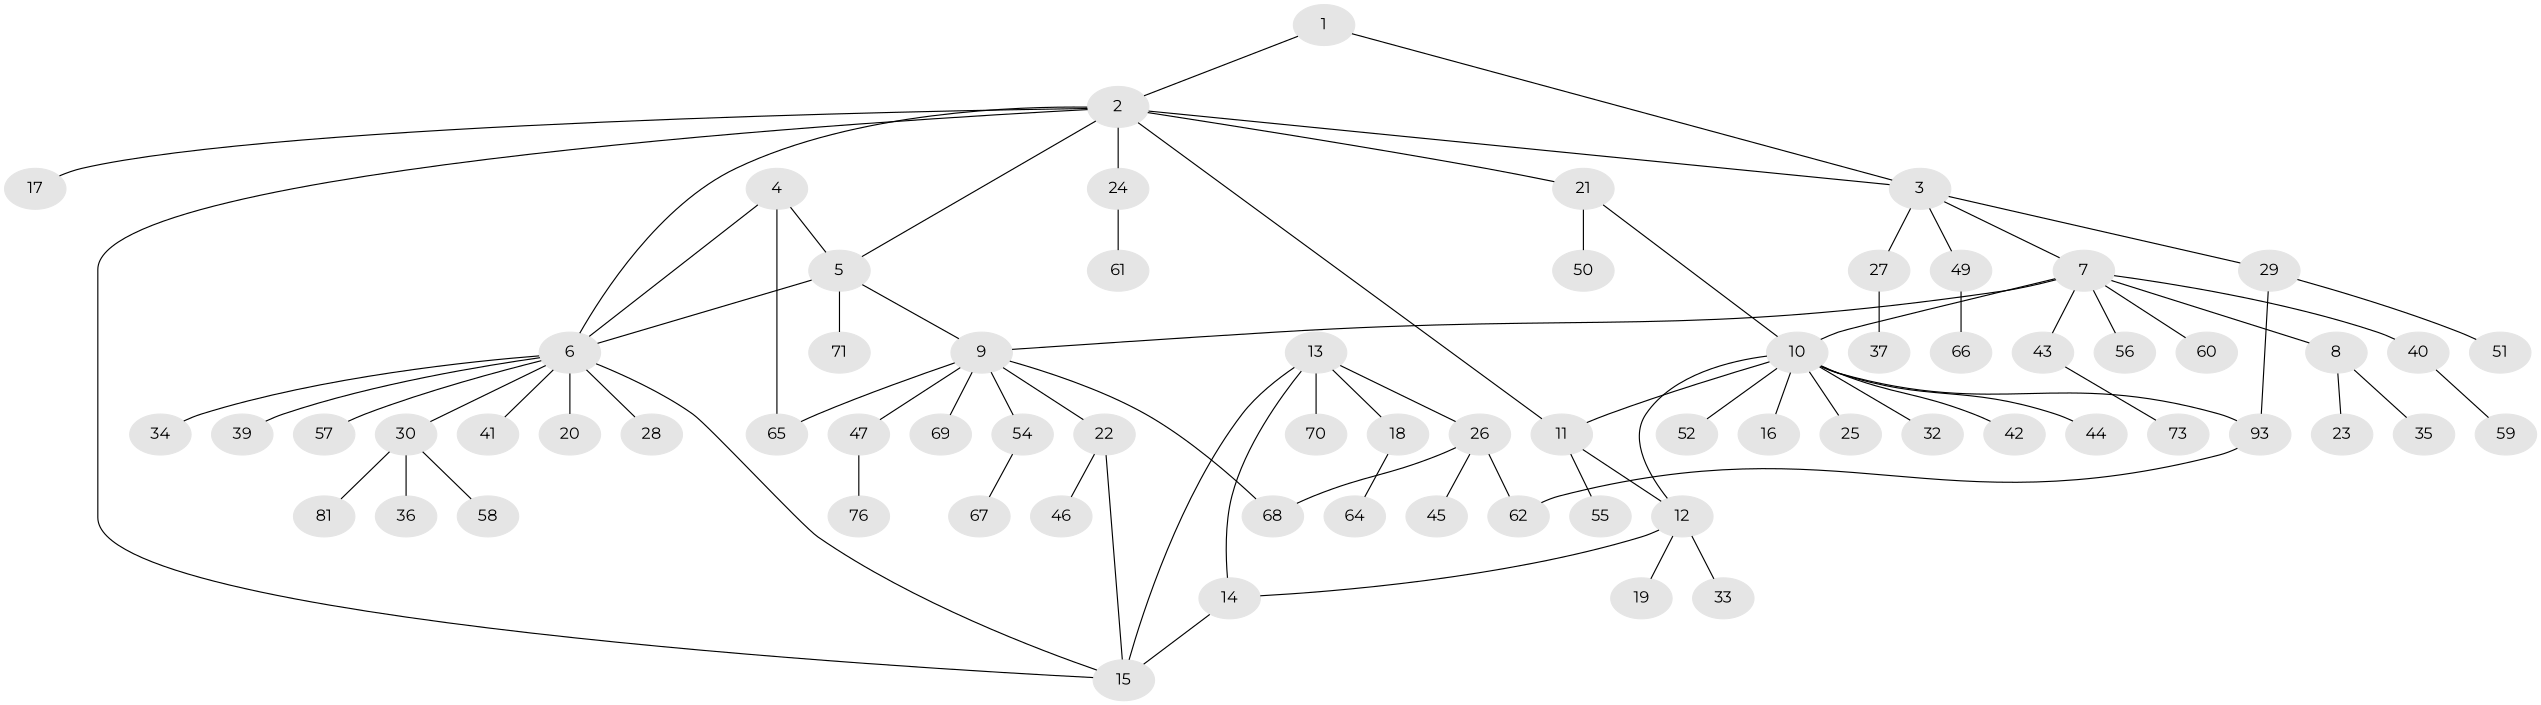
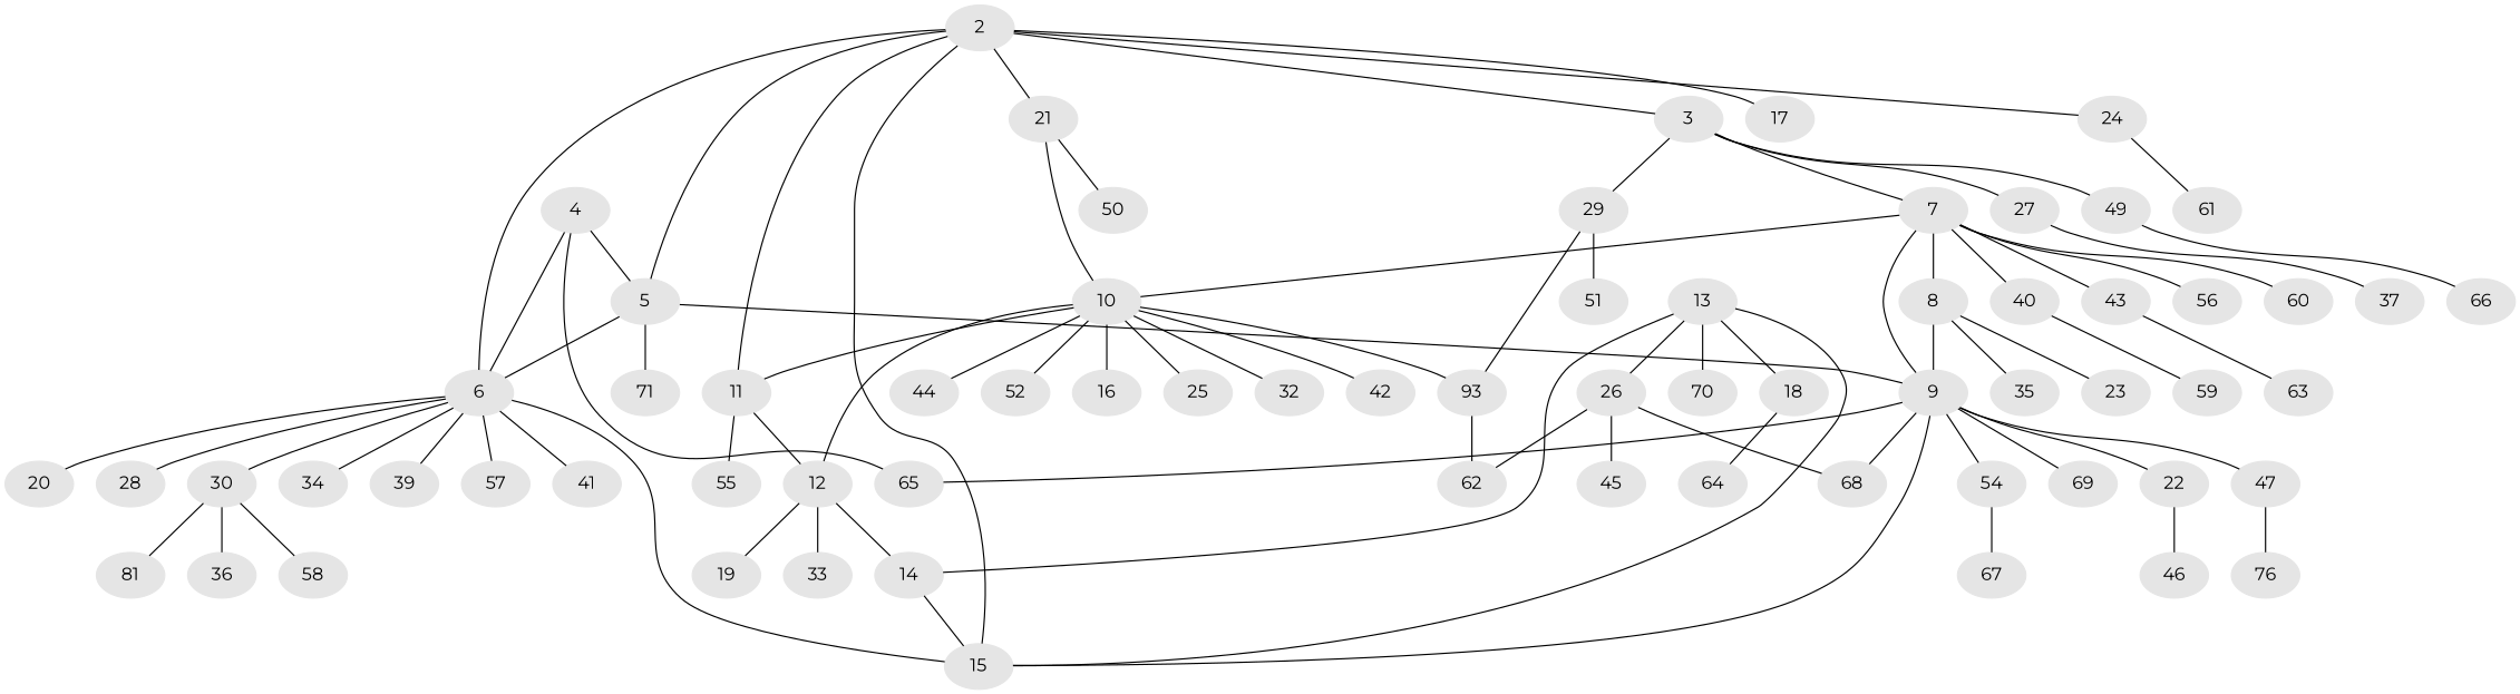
  graph {
    fontname=Montserrat
    node [color=gray90 fontname=Montserrat style=filled]
    edge [fontname=Montserrat]
-   1
    2
    3
    5
    11
    15
    17
    21
    24
    6
    7
    27
    29
    49
    9
    71
    12
    55
    10
    50
    61
    8
    40
    43
    56
    60
    37
    n28 [label=93]
    51
    66
    4
    65
    41
    20
    28
    30
    34
    39
    57
    16
    25
    32
    42
    44
    52
    22
    47
    54
    68
    69
    n51 [label=81]
    36
    58
    23
    35
    59
-   63 [label=73]
+   63
    46
    n59 [label=76]
    67
    14
    19
    33
    62
    13
    18
    26
    70
    64
    45
-   1 -- 2
-   1 -- 3
    2 -- 3
    2 -- 5
    2 -- 11
    2 -- 15
    2 -- 17
    2 -- 21
    2 -- 24
    2 -- 6
    3 -- 7
    3 -- 27
    3 -- 29
    3 -- 49
    5 -- 6
    5 -- 9
    5 -- 71
    11 -- 12
    11 -- 55
    21 -- 10
    21 -- 50
    24 -- 61
    6 -- 15
    6 -- 41
    6 -- 20
    6 -- 28
    6 -- 30
    6 -- 34
    6 -- 39
    6 -- 57
    7 -- 9
    7 -- 10
    7 -- 8
    7 -- 40
    7 -- 43
    7 -- 56
    7 -- 60
    27 -- 37
    29 -- n28
    29 -- 51
    49 -- 66
-   22 -- 15
+   9 -- 15
    9 -- 65
    9 -- 22
    9 -- 47
    9 -- 54
    9 -- 68
    9 -- 69
    12 -- 14
    12 -- 19
    12 -- 33
    10 -- 11
    10 -- 12
    10 -- n28
    10 -- 16
    10 -- 25
    10 -- 32
    10 -- 42
    10 -- 44
    10 -- 52
+   8 -- 9
    8 -- 23
    8 -- 35
    40 -- 59
    43 -- 63
    n28 -- 62
    4 -- 5
    4 -- 6
    4 -- 65
    30 -- n51
    30 -- 36
    30 -- 58
    22 -- 46
    47 -- n59
    54 -- 67
    14 -- 15
    13 -- 15
    13 -- 14
    13 -- 18
    13 -- 26
    13 -- 70
    18 -- 64
    26 -- 68
    26 -- 62
    26 -- 45
  }
